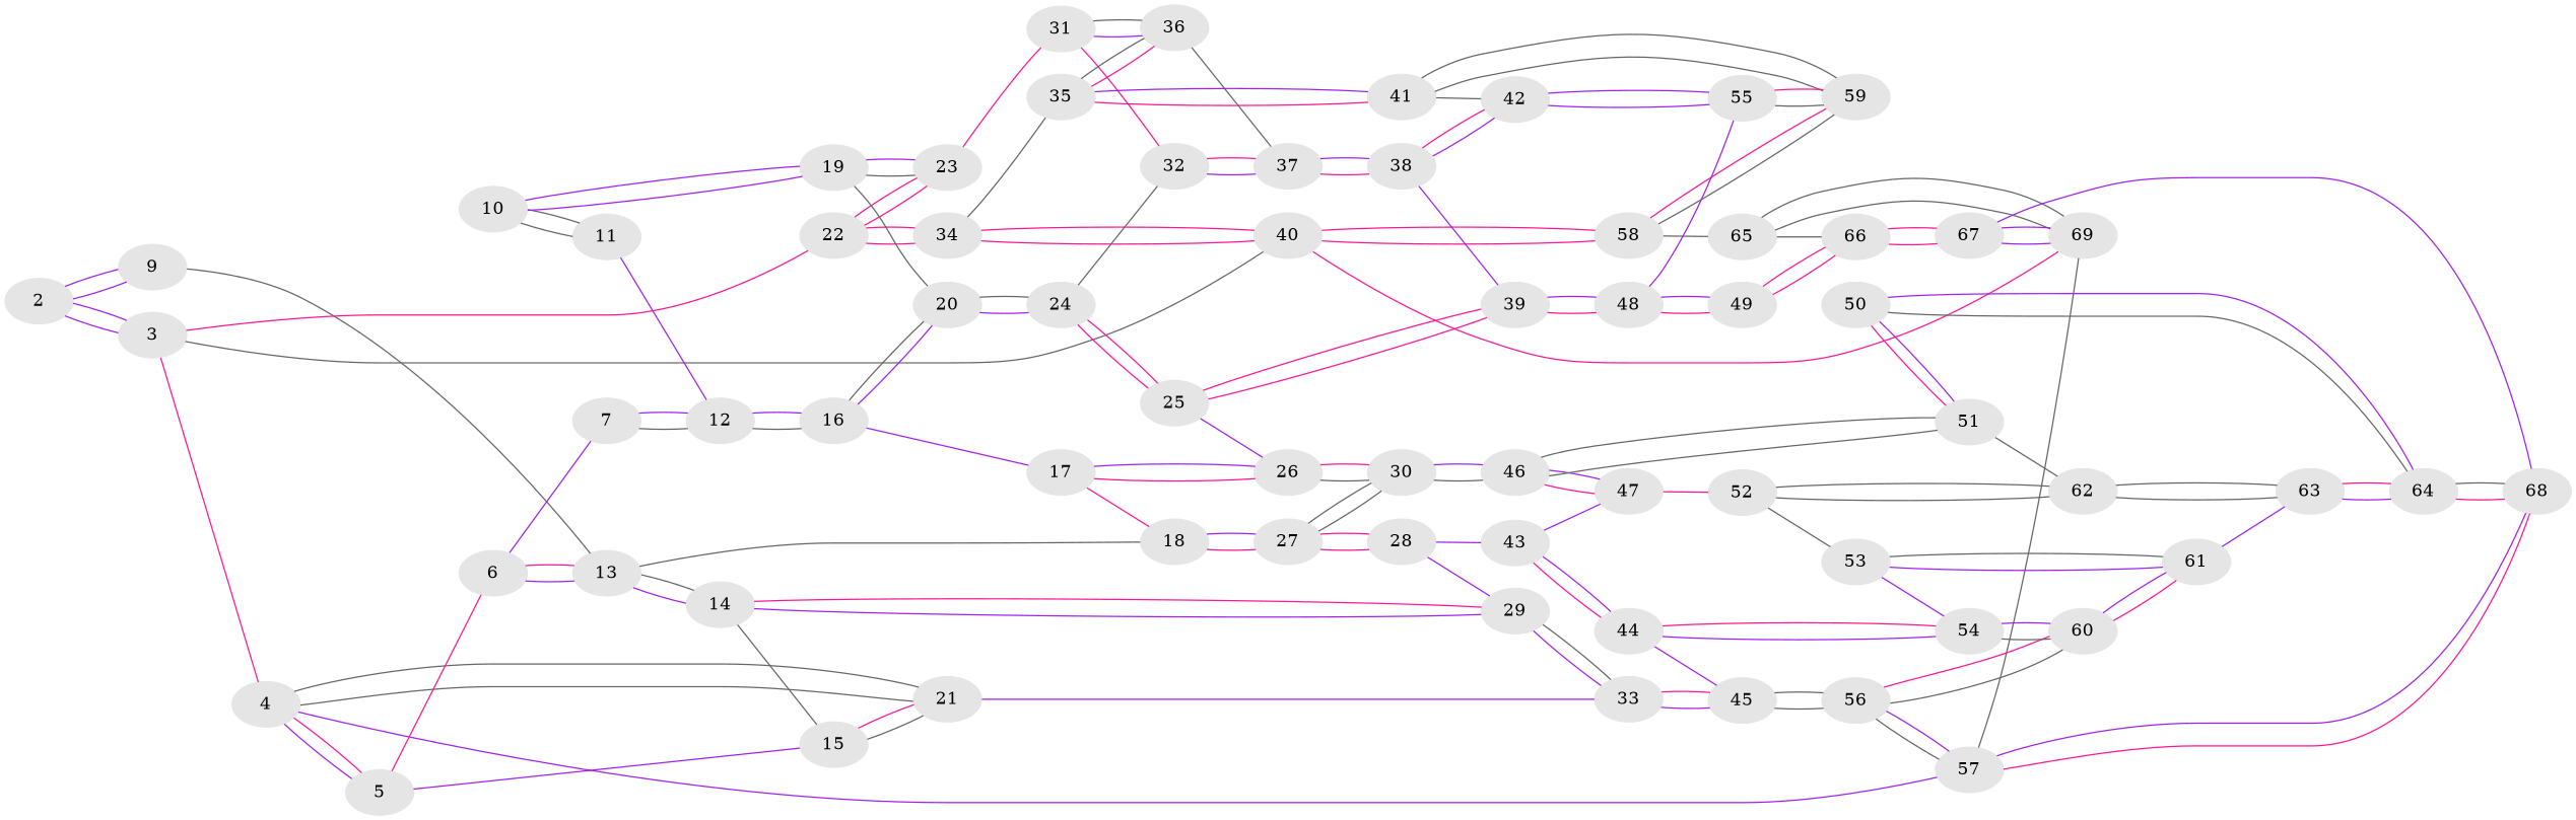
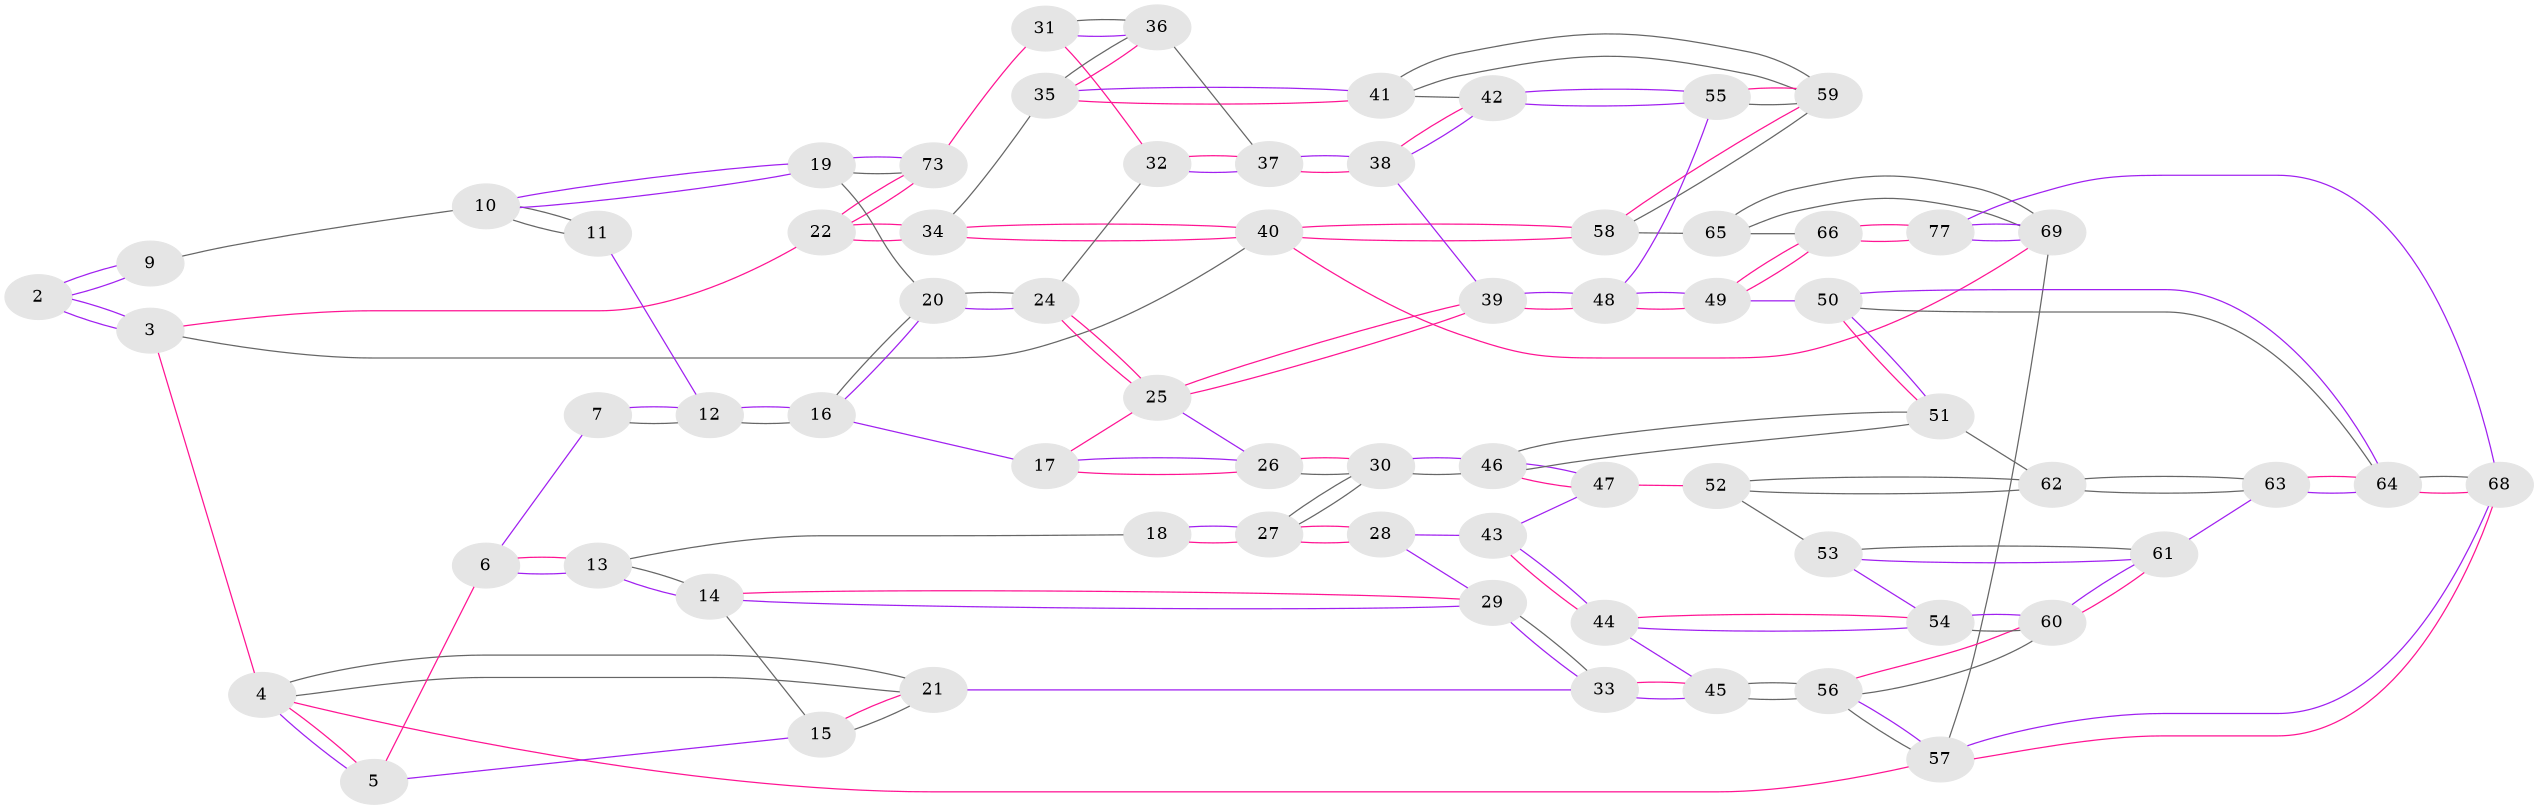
  graph {
    rankdir=LR
    node [color=gray90 style=filled]
    edge [color=purple]
    2
    9
    3
    10
    4
    22
    40
    5
    21
    57
-   23
+   23 [label=73]
    34
    58
    69
    6
    15
    33
    68
    7
    13
    12
    14
    18
    16
    11
    19
    20
    17
    29
    27
    26
    24
    30
    28
    31
    25
    32
    45
    35
    36
    39
    37
    48
    46
    43
    44
    47
    51
    38
    56
    41
    42
    59
    55
    49
    65
    54
    52
    60
    62
    53
    50
    66
    64
-   67
+   67 [label=77]
    63
    61
    2 -- 9
    2 -- 9
    2 -- 3
    2 -- 3
-   9 -- 13 [color=gray40]
+   9 -- 10 [color=gray40]
    3 -- 4 [color=deeppink]
    3 -- 22 [color=deeppink]
    3 -- 40 [color=gray40]
    10 -- 11 [color=gray40]
    10 -- 11 [color=gray40]
    10 -- 19
    10 -- 19
    4 -- 5
    4 -- 5 [color=deeppink]
    4 -- 21 [color=gray40]
    4 -- 21 [color=gray40]
-   4 -- 57
+   4 -- 57 [color=deeppink]
    22 -- 23 [color=deeppink]
    22 -- 23 [color=deeppink]
    22 -- 34 [color=deeppink]
    22 -- 34 [color=deeppink]
    40 -- 58 [color=deeppink]
    40 -- 58 [color=deeppink]
    40 -- 69 [color=deeppink]
    5 -- 6 [color=deeppink]
    5 -- 15
    21 -- 33
    57 -- 69 [color=gray40]
    57 -- 68 [color=deeppink]
    57 -- 68
    23 -- 31 [color=deeppink]
    34 -- 40 [color=deeppink]
    34 -- 40 [color=deeppink]
    34 -- 35 [color=gray40]
    58 -- 59 [color=gray40]
    58 -- 59 [color=deeppink]
    58 -- 65 [color=gray40]
    6 -- 7
    6 -- 13
    6 -- 13 [color=deeppink]
    15 -- 21 [color=gray40]
    15 -- 21 [color=deeppink]
    33 -- 45
    33 -- 45 [color=deeppink]
    7 -- 12 [color=gray40]
    7 -- 12
    13 -- 14
    13 -- 14 [color=gray40]
    13 -- 18 [color=gray40]
    12 -- 16 [color=gray40]
    12 -- 16
    14 -- 15 [color=gray40]
    14 -- 29
    14 -- 29 [color=deeppink]
    18 -- 27 [color=deeppink]
    18 -- 27
    16 -- 20
    16 -- 20 [color=gray40]
    16 -- 17
    11 -- 12
    19 -- 23 [color=gray40]
    19 -- 23
    19 -- 20 [color=gray40]
    20 -- 24
    20 -- 24 [color=gray40]
-   17 -- 18 [color=deeppink]
+   17 -- 25 [color=deeppink]
    17 -- 26 [color=deeppink]
    17 -- 26
    29 -- 33
    29 -- 33 [color=gray40]
    27 -- 30 [color=gray40]
    27 -- 30 [color=gray40]
    27 -- 28 [color=deeppink]
    27 -- 28 [color=deeppink]
    26 -- 30 [color=gray40]
    26 -- 30 [color=deeppink]
    24 -- 25 [color=deeppink]
    24 -- 25 [color=deeppink]
    24 -- 32 [color=gray40]
    30 -- 46 [color=gray40]
    30 -- 46
    28 -- 29
    28 -- 43
    31 -- 32 [color=deeppink]
    31 -- 36
    31 -- 36 [color=gray40]
    25 -- 26
    25 -- 39 [color=deeppink]
    25 -- 39 [color=deeppink]
    32 -- 37
    32 -- 37 [color=deeppink]
    45 -- 56 [color=gray40]
    45 -- 56 [color=gray40]
    35 -- 36 [color=deeppink]
    35 -- 36 [color=gray40]
    35 -- 41 [color=deeppink]
    35 -- 41
    36 -- 37 [color=gray40]
    39 -- 48 [color=deeppink]
    39 -- 48
    37 -- 38 [color=deeppink]
    37 -- 38
    48 -- 55
    48 -- 49 [color=deeppink]
    48 -- 49
    46 -- 47 [color=deeppink]
    46 -- 47
    46 -- 51 [color=gray40]
    46 -- 51 [color=gray40]
    43 -- 44 [color=deeppink]
    43 -- 44
    43 -- 47
    44 -- 45
    44 -- 54
    44 -- 54 [color=deeppink]
    47 -- 52 [color=deeppink]
    51 -- 62 [color=gray40]
    38 -- 39
    38 -- 42
    38 -- 42 [color=deeppink]
    56 -- 57 [color=gray40]
    56 -- 57
    56 -- 60 [color=gray40]
    56 -- 60 [color=deeppink]
    41 -- 42 [color=gray40]
    41 -- 59 [color=gray40]
    41 -- 59 [color=gray40]
    42 -- 55
    42 -- 55
    55 -- 59 [color=gray40]
    55 -- 59 [color=deeppink]
+   49 -- 50
    49 -- 66 [color=deeppink]
    49 -- 66 [color=deeppink]
    65 -- 69 [color=gray40]
    65 -- 69 [color=gray40]
    65 -- 66 [color=gray40]
    54 -- 60 [color=gray40]
    54 -- 60
    52 -- 62 [color=gray40]
    52 -- 62 [color=gray40]
    52 -- 53 [color=gray40]
    60 -- 61 [color=deeppink]
    60 -- 61
    62 -- 63 [color=gray40]
    62 -- 63 [color=gray40]
    53 -- 54
    53 -- 61
    53 -- 61 [color=gray40]
    50 -- 51 [color=deeppink]
    50 -- 51
    50 -- 64 [color=gray40]
    50 -- 64
    66 -- 67 [color=deeppink]
    66 -- 67 [color=deeppink]
    64 -- 68 [color=deeppink]
    64 -- 68 [color=gray40]
    67 -- 69
    67 -- 69
    67 -- 68
    63 -- 64
    63 -- 64 [color=deeppink]
    61 -- 63
  }
